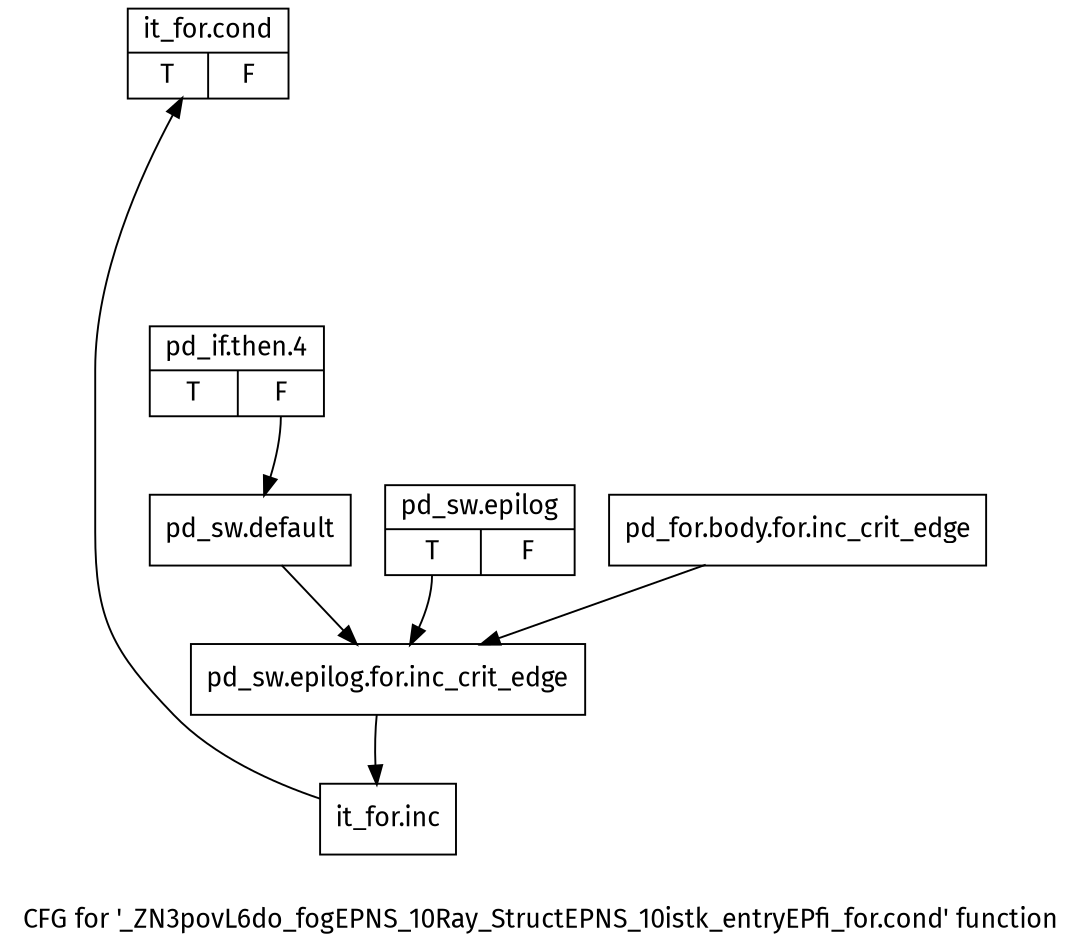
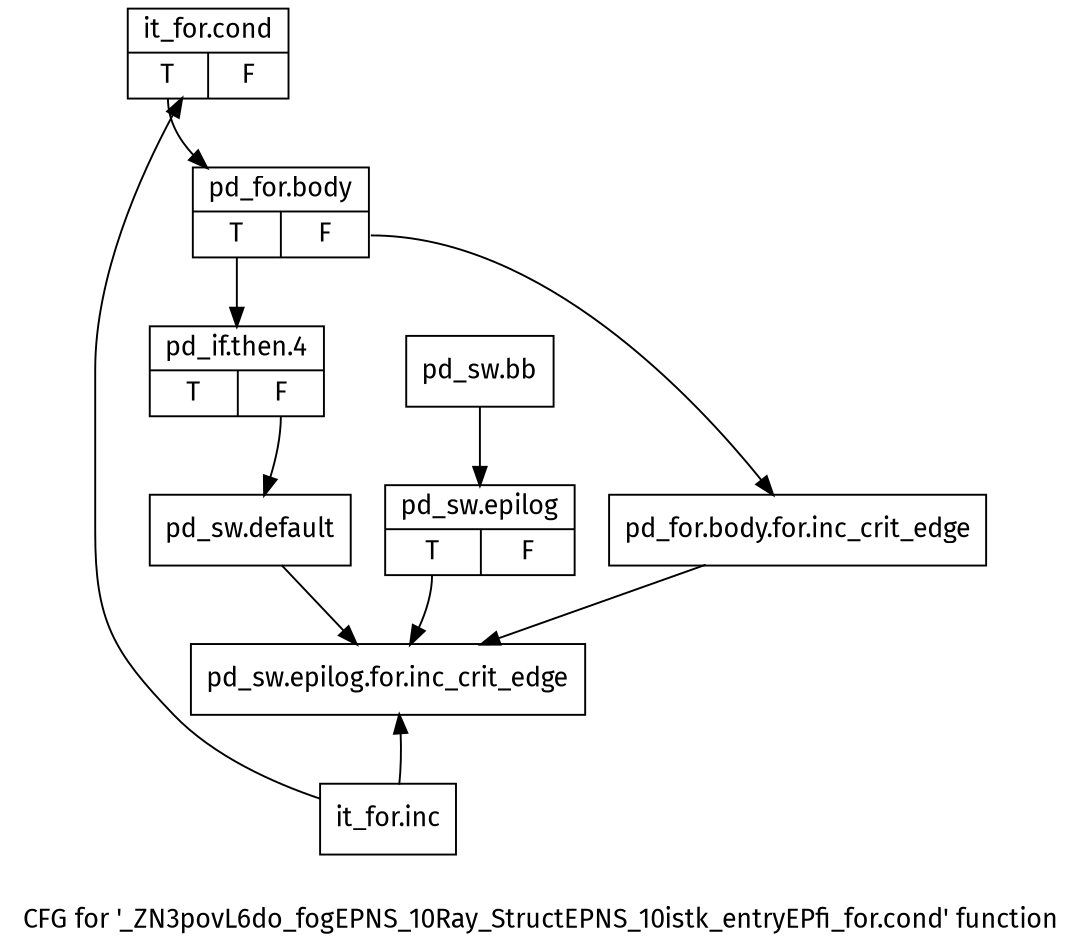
  digraph {
    fontname="Fira Sans"
    label="CFG for '_ZN3povL6do_fogEPNS_10Ray_StructEPNS_10istk_entryEPfi_for.cond' function"
    node [fontname="Fira Sans" shape=record]
    edge [fontname="Fira Sans"]
    n1 [label="{it_for.cond|{<s0>T|<s1>F}}"]
+   n2 [label="{pd_for.body|{<s0>T|<s1>F}}"]
    n3 [label="{pd_if.then.4|{<s0>T|<s1>F}}"]
    n4 [label="{pd_for.body.for.inc_crit_edge}"]
    n5 [label="{pd_sw.default}"]
    n6 [label="{pd_sw.epilog.for.inc_crit_edge}"]
+   n7 [label="{pd_sw.bb}"]
    n8 [label="{pd_sw.epilog|{<s0>T|<s1>F}}"]
    n9 [label="{it_for.inc}"]
+   n1 -> n2 [tailport=s0]
+   n2 -> n3 [tailport=s0]
+   n2 -> n4 [tailport=s1]
    n3 -> n5 [tailport=s1]
    n4 -> n6
    n5 -> n6
-   n6 -> n9
+   n9 -> n6
+   n7 -> n8
    n8 -> n6 [tailport=s0]
    n9 -> n1
  }
